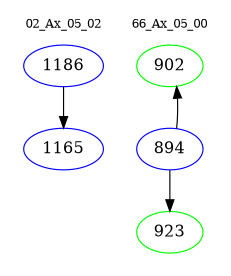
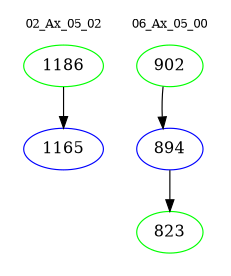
  digraph {
    node [color=green]
    edge [color=black]
-   n1 [color=blue label=1186]
+   n1 [label=1186]
    n2 [color=blue label=1165]
    n3 [label=902]
    n4 [color=blue label=894]
-   n5 [label=923]
+   n5 [label=823]
    subgraph cluster_1 {
      color=white
      fontsize=10
      label="02_Ax_05_02"
      n1
      n2
    }
    subgraph cluster_2 {
      color=white
      fontsize=10
-     label="66_Ax_05_00"
+     label="06_Ax_05_00"
      n3
      n4
      n5
    }
    n1 -> n2
-   n4 -> n3
+   n3 -> n4
    n4 -> n5
  }
